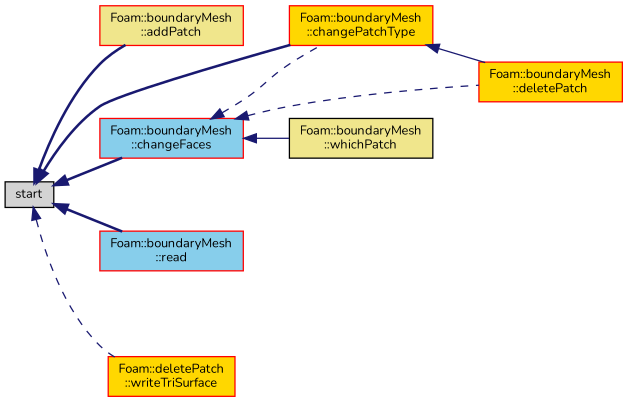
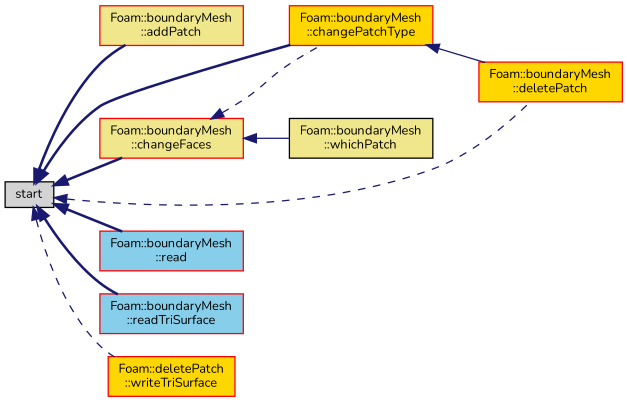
  digraph {
    fontname=Nunito
    rankdir=LR
    node [color=red fillcolor=khaki fontname=Nunito fontsize=10 shape=record style=filled]
    edge [color=midnightblue dir=back fontname=Nunito fontsize=10 labelfontname=Helvetica labelfontsize=10 style=bold]
    n1 [color=black fillcolor=lightgrey fontcolor=black height=0.2 label=start width=0.4]
    n2 [height=0.2 label="Foam::boundaryMesh\l::addPatch" width=0.4]
-   n3 [fillcolor=skyblue height=0.2 label="Foam::boundaryMesh\l::changeFaces" width=0.4]
+   n3 [height=0.2 label="Foam::boundaryMesh\l::changeFaces" width=0.4]
    n4 [fillcolor=gold height=0.2 label="Foam::boundaryMesh\l::changePatchType" width=0.4]
    n5 [fillcolor=gold height=0.2 label="Foam::boundaryMesh\l::deletePatch" width=0.4]
    n6 [fillcolor=skyblue height=0.2 label="Foam::boundaryMesh\l::read" width=0.4]
+   n7 [fillcolor=skyblue height=0.2 label="Foam::boundaryMesh\l::readTriSurface" width=0.4]
    n8 [fillcolor=gold height=0.2 label="Foam::deletePatch\l::writeTriSurface" width=0.4]
    n9 [color=black height=0.2 label="Foam::boundaryMesh\l::whichPatch" width=0.4]
    n1 -> n2
    n1 -> n3
    n1 -> n4
-   n3 -> n5 [style=dashed]
+   n1 -> n5 [style=dashed]
    n1 -> n6
+   n1 -> n7
    n1 -> n8 [style=dashed]
    n3 -> n4 [style=dashed]
    n3 -> n9 [style=solid]
    n4 -> n5 [style=solid]
  }
